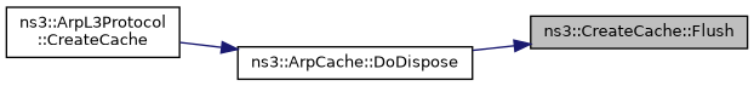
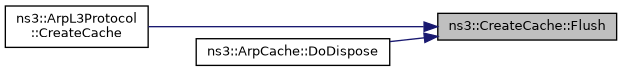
  digraph {
    rankdir=RL
    node [color=black fillcolor=white fontname=Helvetica fontsize=10 shape=record style=filled]
    edge [color=midnightblue dir=back fontname=Helvetica fontsize=10 labelfontname=Helvetica labelfontsize=10 style=solid]
    n1 [fillcolor=grey75 fontcolor=black height=0.2 label="ns3::CreateCache::Flush" width=0.4]
    n2 [height=0.2 label="ns3::ArpL3Protocol\l::CreateCache" width=0.4]
    n3 [height=0.2 label="ns3::ArpCache::DoDispose" width=0.4]
-   n3 -> n2
+   n1 -> n2
    n1 -> n3
  }
